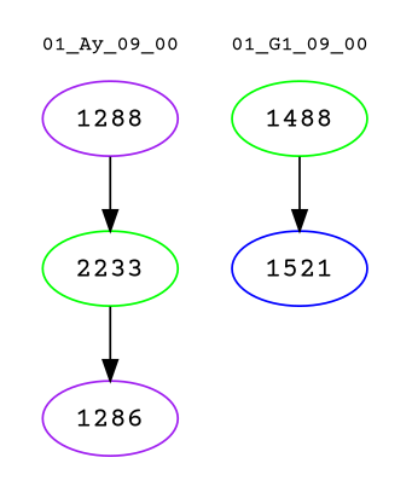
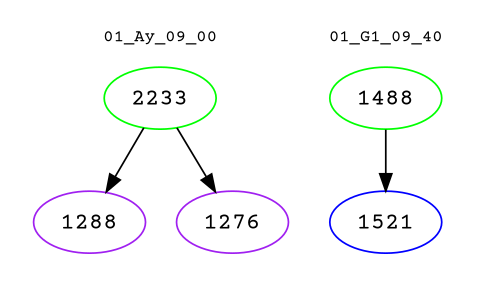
  digraph {
    fontname="Courier Prime"
    node [color=purple fontname="Courier Prime"]
    edge [color=black fontname="Courier Prime"]
    n1 [label=1288]
    n2 [color=green label=2233]
-   n3 [label=1286]
+   n3 [label=1276]
    n4 [color=green label=1488]
    n5 [color=blue label=1521]
    subgraph cluster_1 {
      color=white
      fontsize=10
      label="01_Ay_09_00"
      n1
      n2
      n3
    }
    subgraph cluster_2 {
      color=white
      fontsize=10
-     label="01_G1_09_00"
+     label="01_G1_09_40"
      n4
      n5
    }
-   n1 -> n2
+   n2 -> n1
    n2 -> n3
    n4 -> n5
  }
